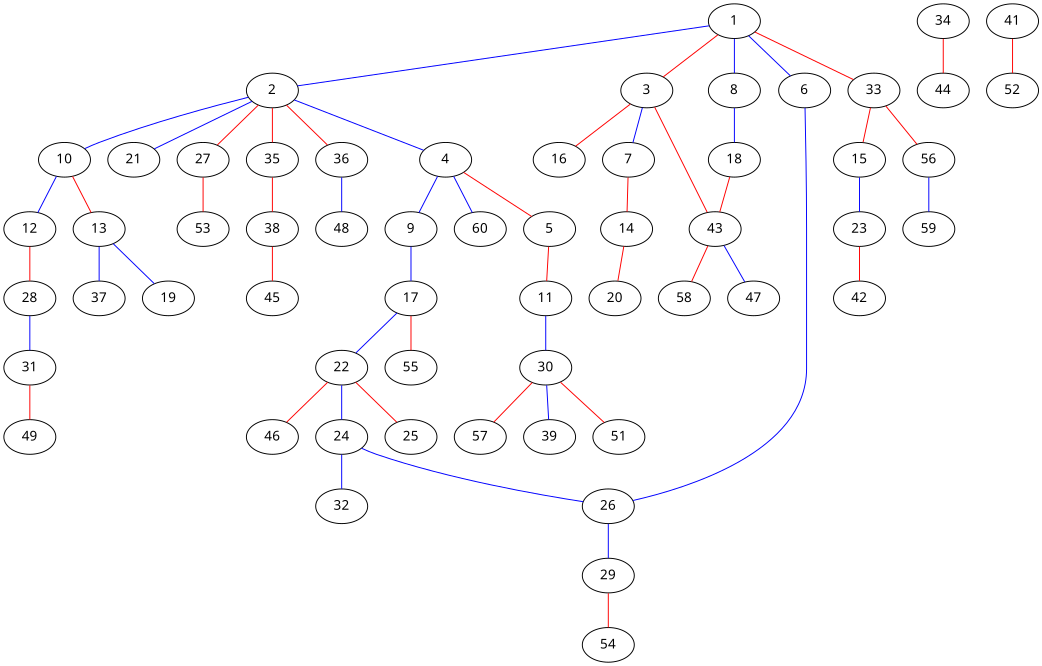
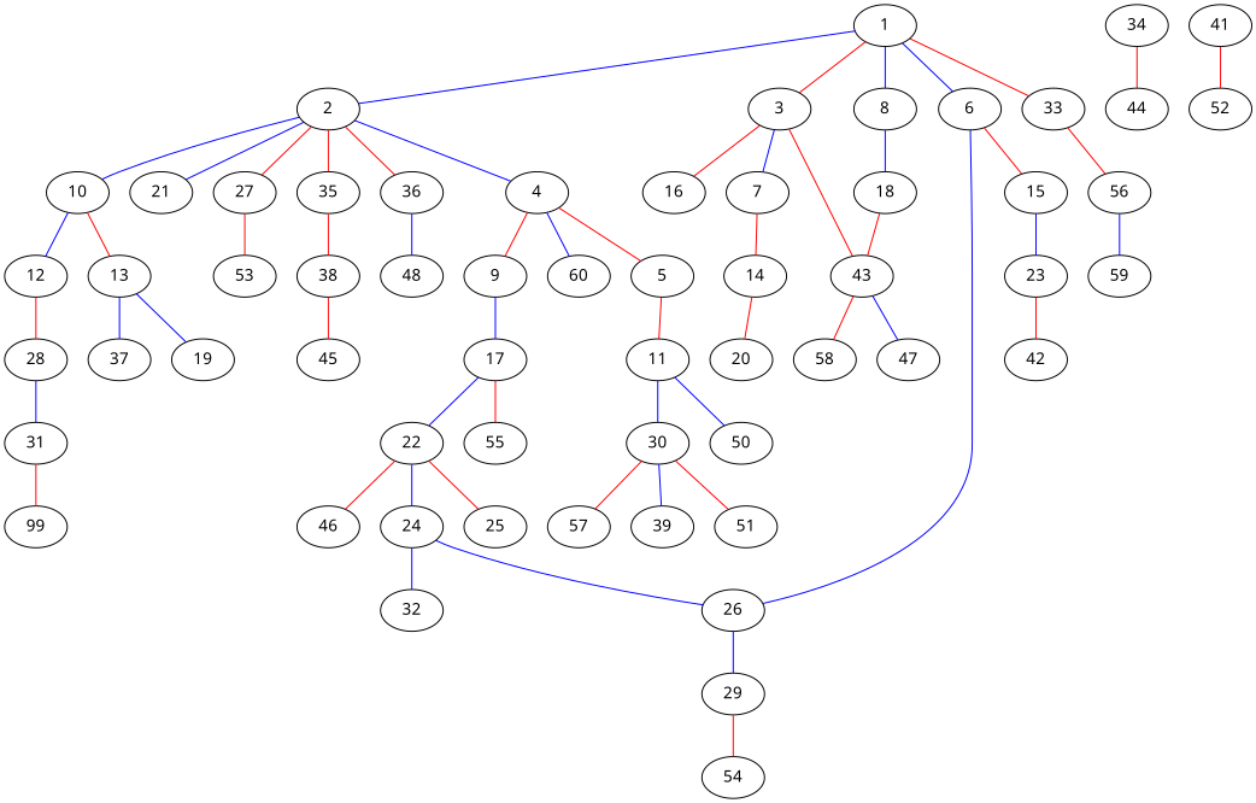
  graph {
    fontname="Noto Sans"
    node [fontname="Noto Sans"]
    edge [color=red fontname="Noto Sans"]
    1
    2
    3
    6
    8
    33
    4
    10
    21
    27
    35
    36
    7
    16
    43
    15
    26
    18
    56
    5
    9
    60
    12
    13
    53
    34
    44
    38
    48
    14
    47
    58
    23
    29
    59
    11
    17
    28
    19
    37
    45
    20
    30
+   50
    22
    55
    39
    51
    57
    42
    54
    24
    25
    46
    31
-   49
+   49 [label=99]
    41
    52
    32
    1 -- 2 [color=blue]
    1 -- 3
    1 -- 6 [color=blue]
    1 -- 8 [color=blue]
    1 -- 33
    2 -- 4 [color=blue]
    2 -- 10 [color=blue]
    2 -- 21 [color=blue]
    2 -- 27
    2 -- 35
    2 -- 36
    3 -- 7 [color=blue]
    3 -- 16
    3 -- 43
-   33 -- 15
+   6 -- 15
    6 -- 26 [color=blue]
    8 -- 18 [color=blue]
    33 -- 56
    4 -- 5
-   4 -- 9 [color=blue]
+   4 -- 9
    4 -- 60 [color=blue]
    10 -- 12 [color=blue]
    10 -- 13
    27 -- 53
    35 -- 38
    36 -- 48 [color=blue]
    7 -- 14
    43 -- 47 [color=blue]
    43 -- 58
    15 -- 23 [color=blue]
    26 -- 29 [color=blue]
    18 -- 43
    56 -- 59 [color=blue]
    5 -- 11
    9 -- 17 [color=blue]
    12 -- 28
    13 -- 19 [color=blue]
    13 -- 37 [color=blue]
    34 -- 44
    38 -- 45
    14 -- 20
    23 -- 42
    29 -- 54
    11 -- 30 [color=blue]
+   11 -- 50 [color=blue]
    17 -- 22 [color=blue]
    17 -- 55
    28 -- 31 [color=blue]
    30 -- 39 [color=blue]
    30 -- 51
    30 -- 57
    22 -- 24 [color=blue]
    22 -- 25
    22 -- 46
    24 -- 26 [color=blue]
    24 -- 32 [color=blue]
    31 -- 49
    41 -- 52
  }
